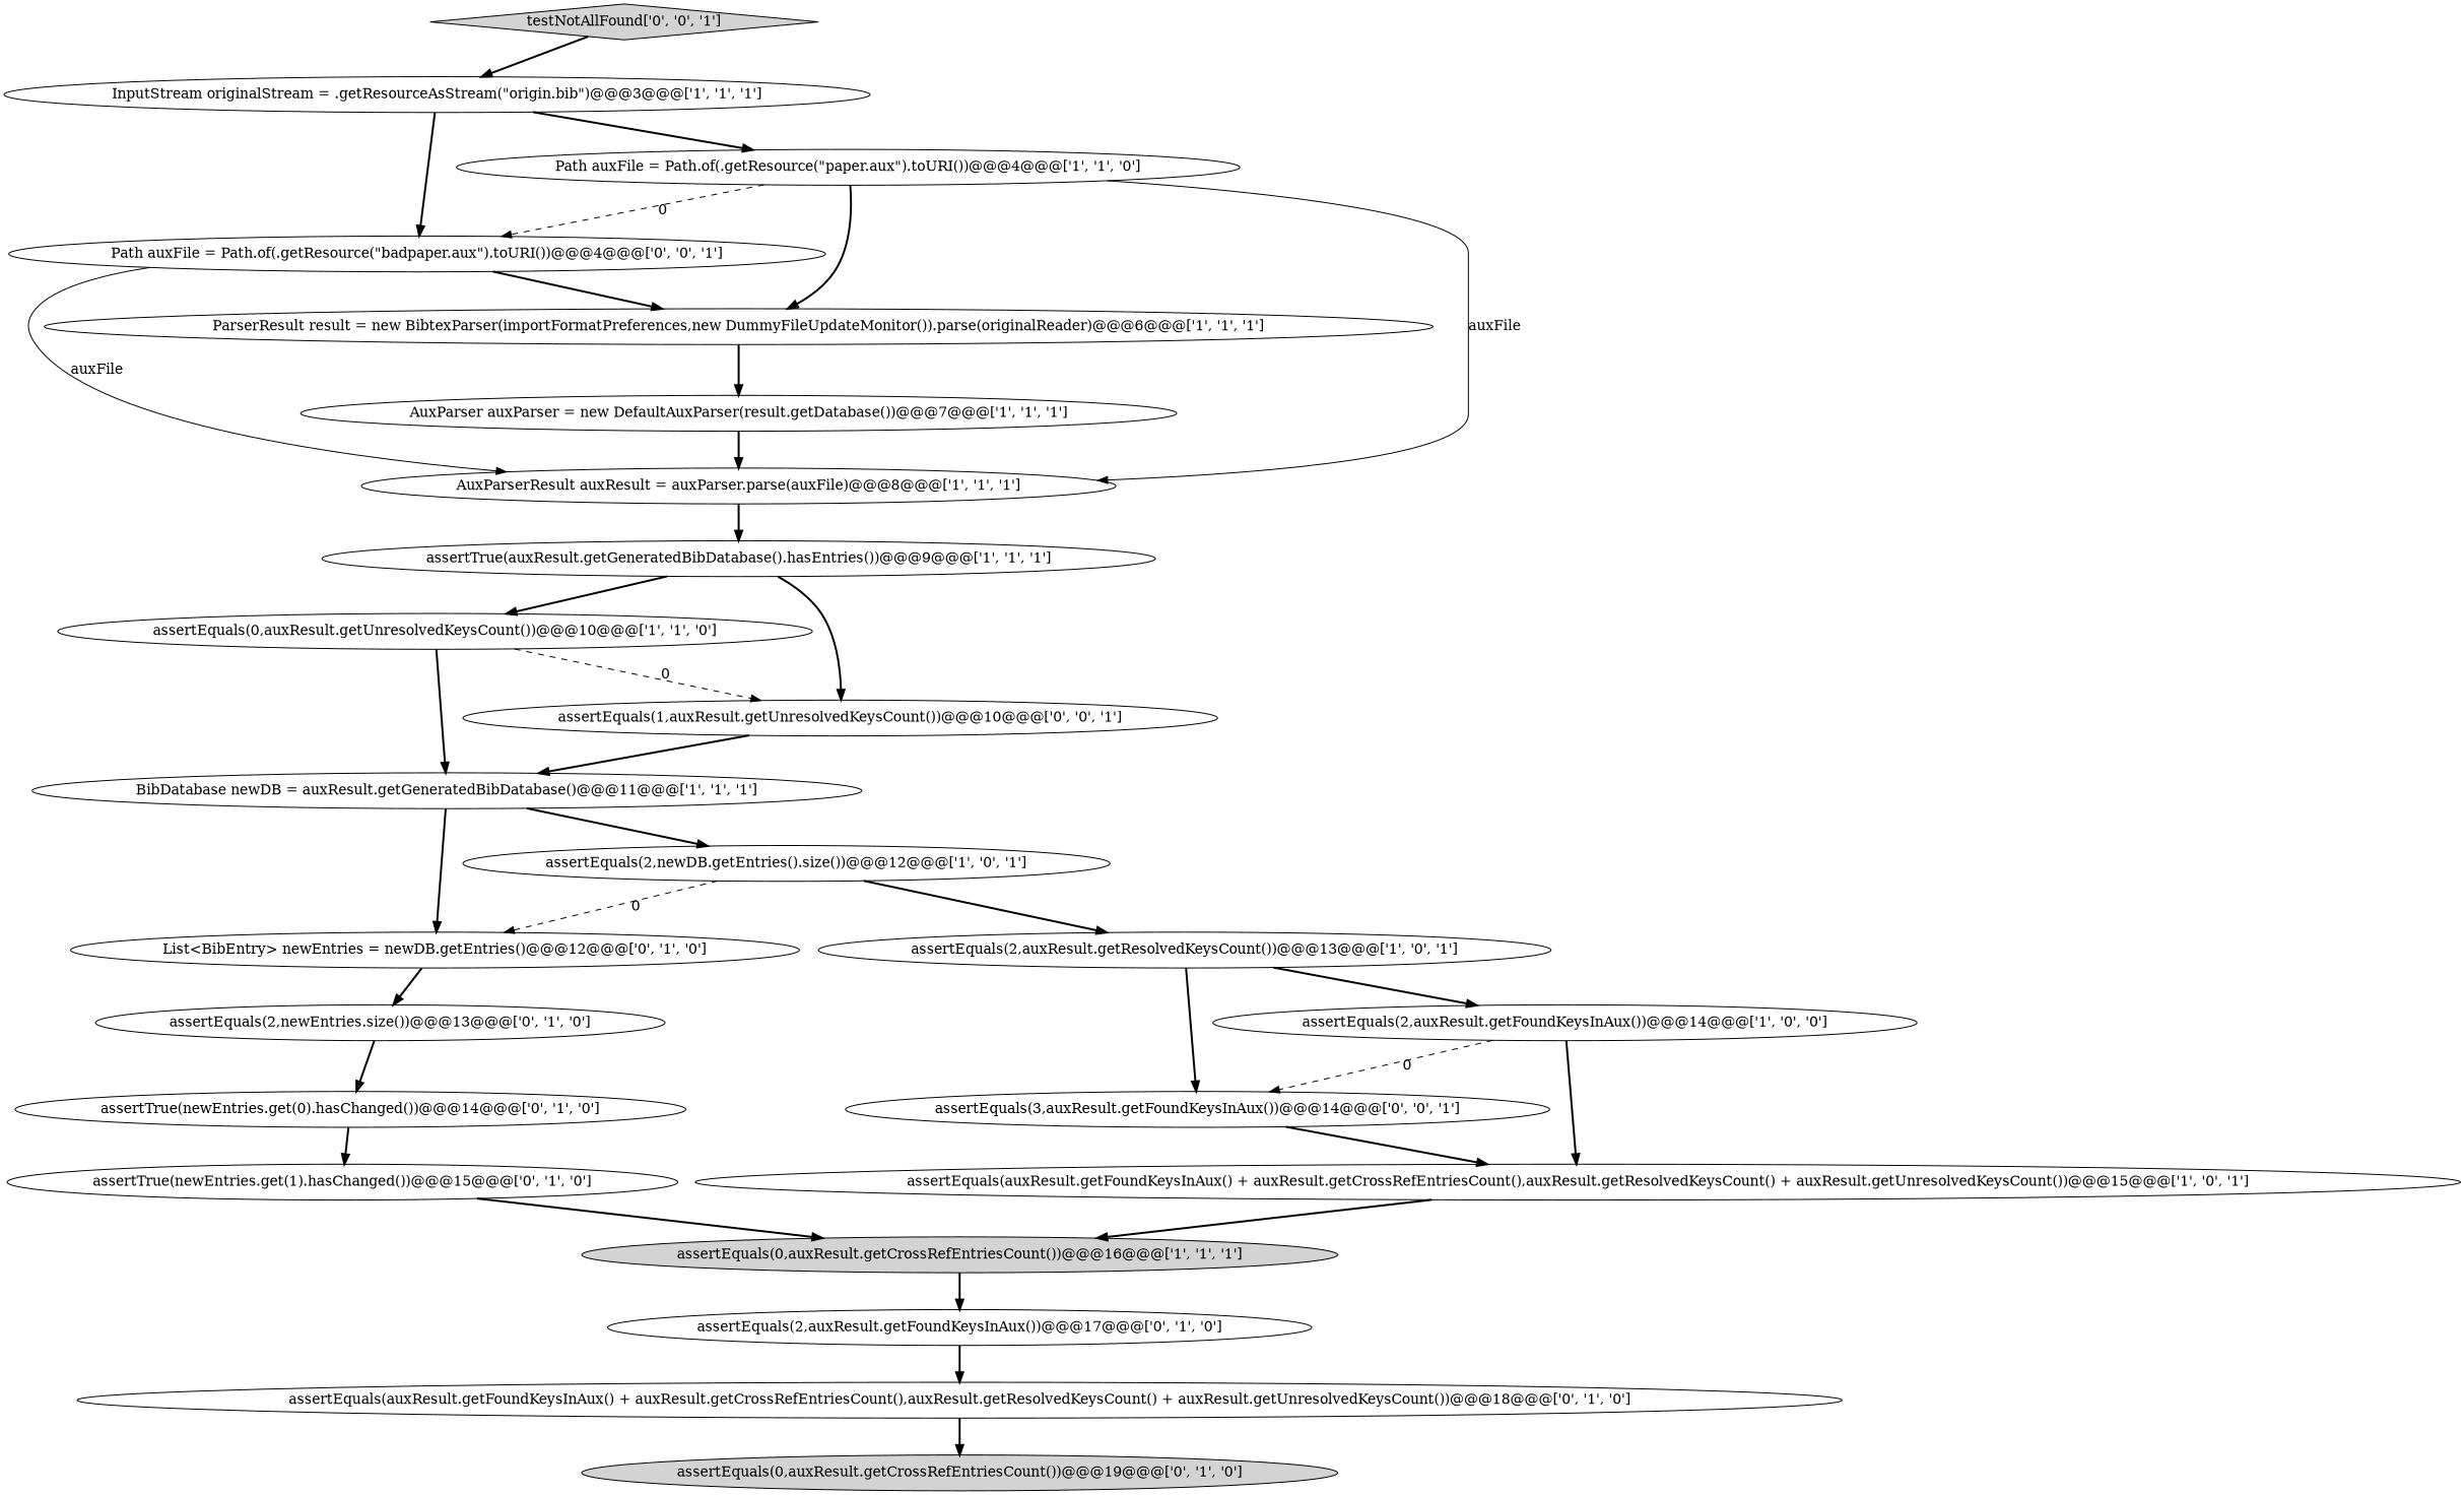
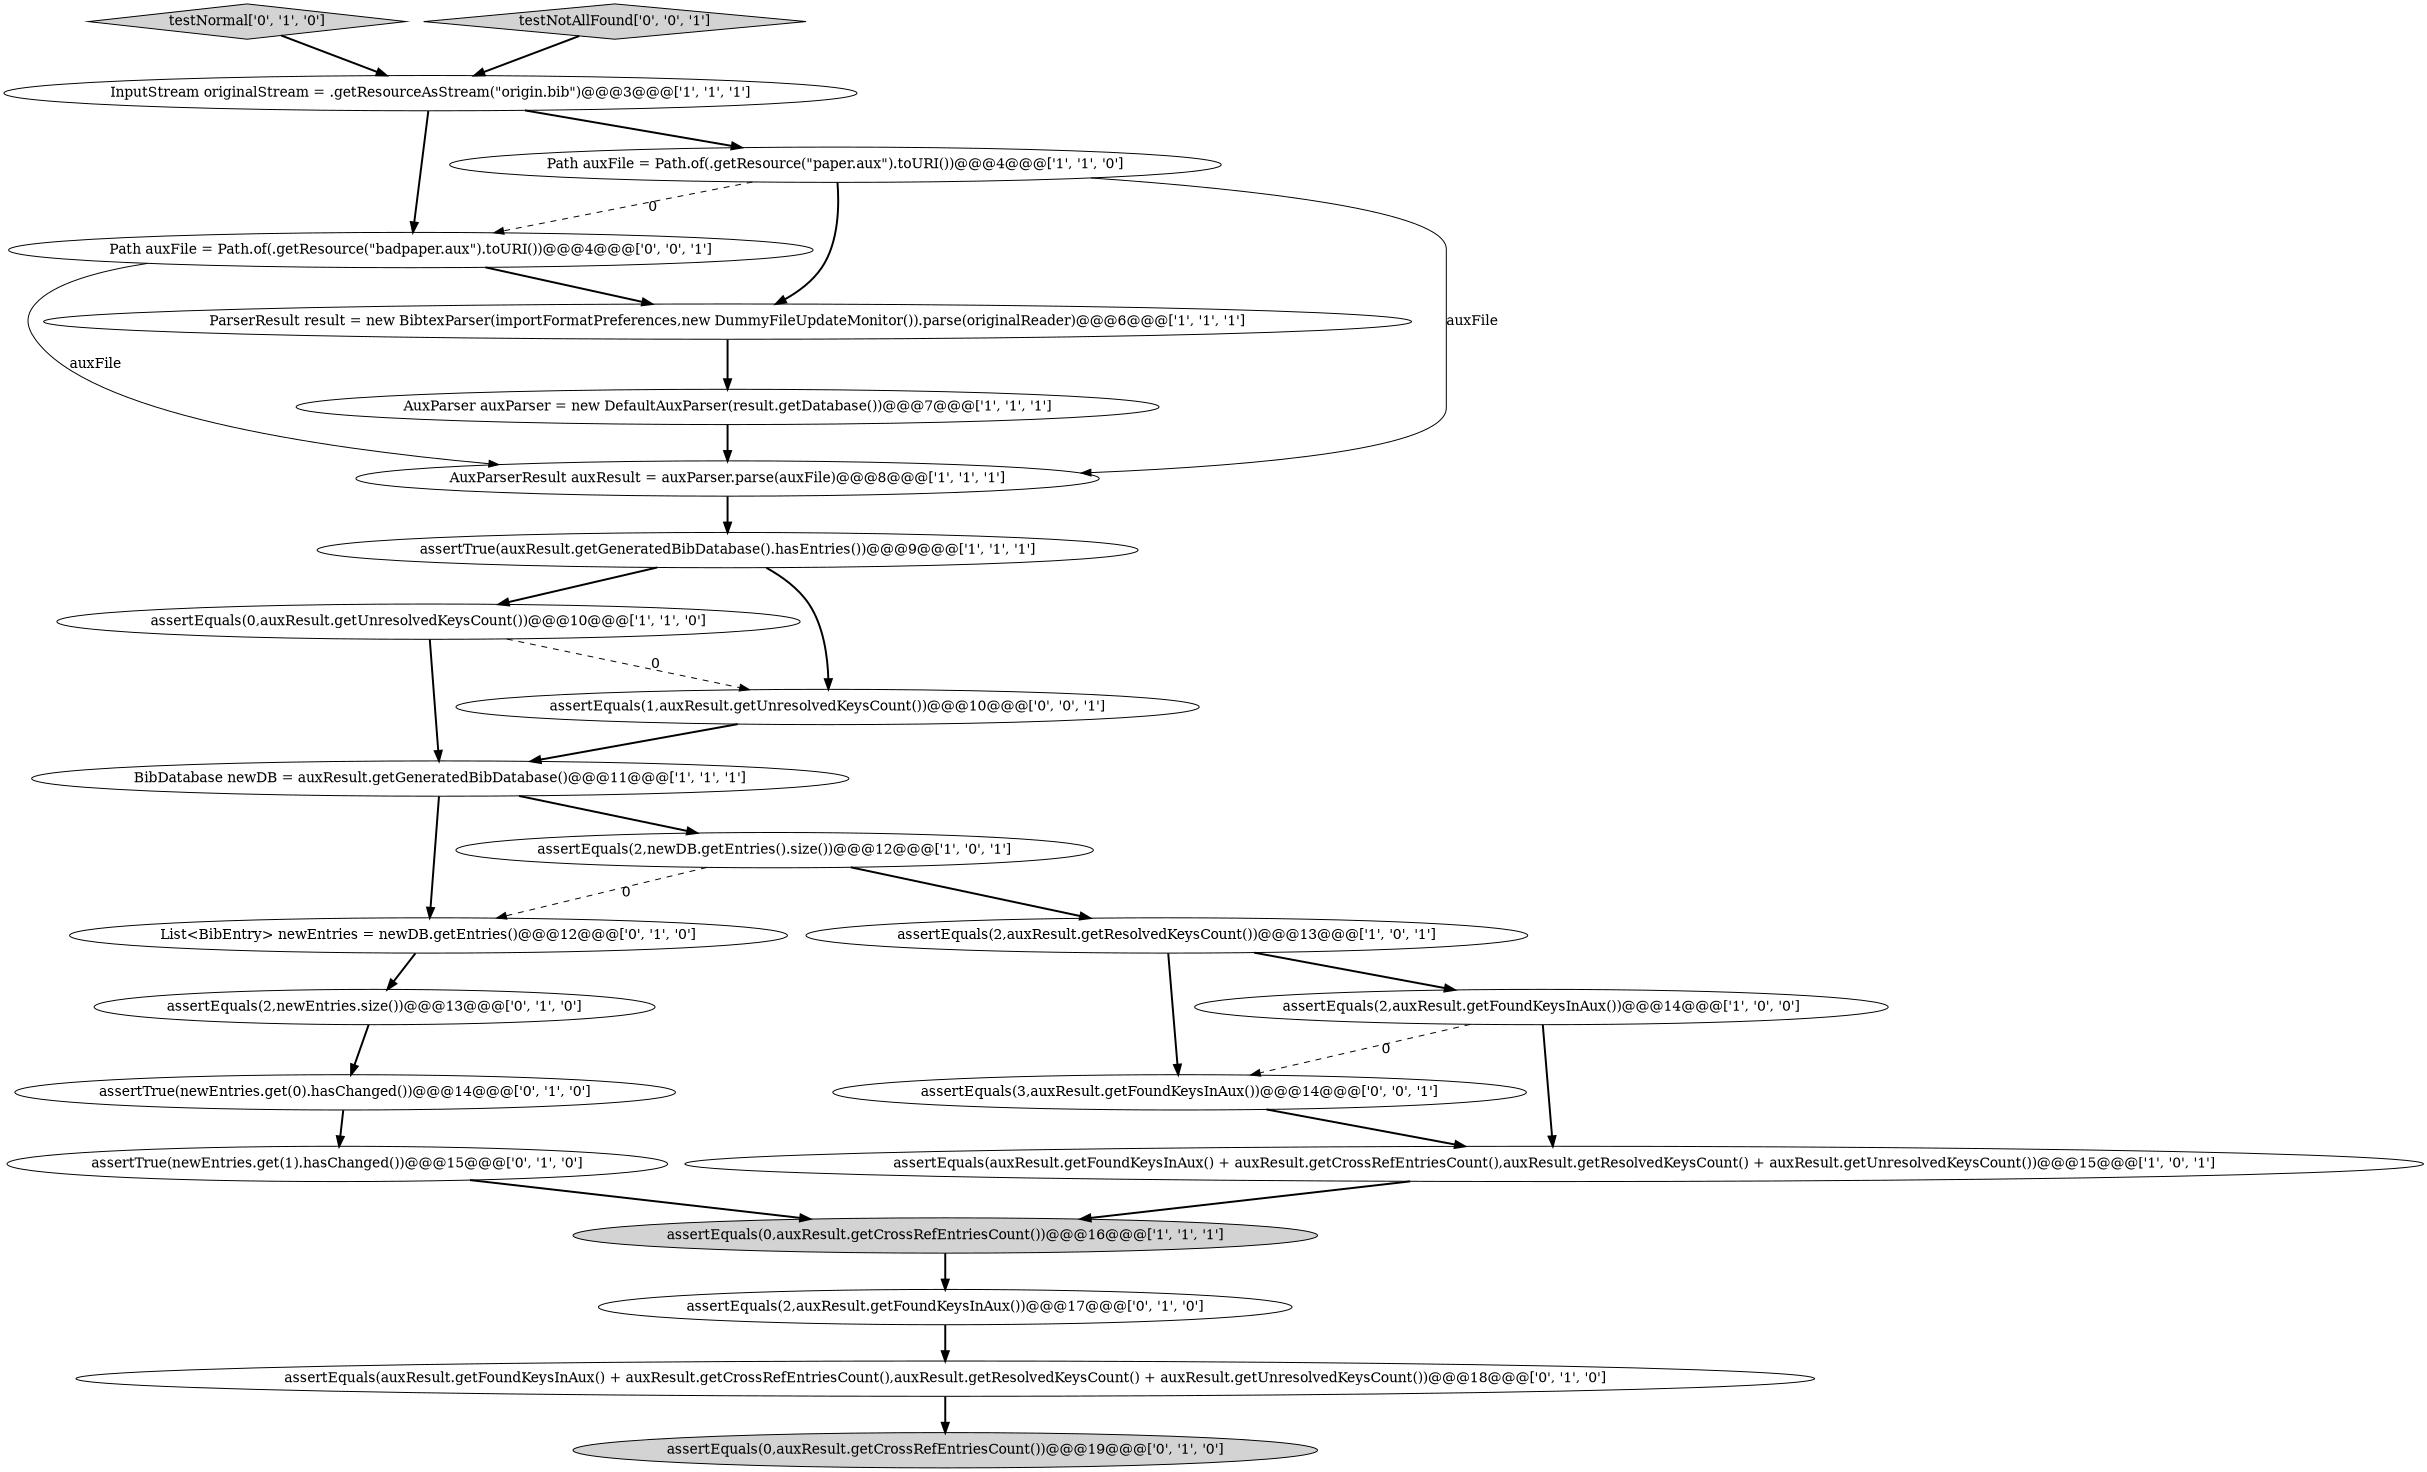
  digraph {
    node [fillcolor=white shape=ellipse style=filled]
    edge [style=bold]
    n1 [label="assertTrue(newEntries.get(1).hasChanged())@@@15@@@['0', '1', '0']"]
    n2 [fillcolor=lightgray label="assertEquals(0,auxResult.getCrossRefEntriesCount())@@@16@@@['1', '1', '1']"]
    n3 [label="assertEquals(2,auxResult.getFoundKeysInAux())@@@17@@@['0', '1', '0']"]
    n4 [label="assertEquals(auxResult.getFoundKeysInAux() + auxResult.getCrossRefEntriesCount(),auxResult.getResolvedKeysCount() + auxResult.getUnresolvedKeysCount())@@@18@@@['0', '1', '0']"]
    n5 [fillcolor=lightgray label="assertEquals(0,auxResult.getCrossRefEntriesCount())@@@19@@@['0', '1', '0']"]
    n6 [label="List<BibEntry> newEntries = newDB.getEntries()@@@12@@@['0', '1', '0']"]
    n7 [label="assertEquals(2,newEntries.size())@@@13@@@['0', '1', '0']"]
    n8 [label="assertTrue(newEntries.get(0).hasChanged())@@@14@@@['0', '1', '0']"]
    n9 [label="assertTrue(auxResult.getGeneratedBibDatabase().hasEntries())@@@9@@@['1', '1', '1']"]
    n10 [label="assertEquals(0,auxResult.getUnresolvedKeysCount())@@@10@@@['1', '1', '0']"]
    n11 [label="assertEquals(1,auxResult.getUnresolvedKeysCount())@@@10@@@['0', '0', '1']"]
    n12 [label="BibDatabase newDB = auxResult.getGeneratedBibDatabase()@@@11@@@['1', '1', '1']"]
    n13 [label="AuxParser auxParser = new DefaultAuxParser(result.getDatabase())@@@7@@@['1', '1', '1']"]
    n14 [label="AuxParserResult auxResult = auxParser.parse(auxFile)@@@8@@@['1', '1', '1']"]
    n15 [label="assertEquals(2,auxResult.getFoundKeysInAux())@@@14@@@['1', '0', '0']"]
    n16 [label="assertEquals(auxResult.getFoundKeysInAux() + auxResult.getCrossRefEntriesCount(),auxResult.getResolvedKeysCount() + auxResult.getUnresolvedKeysCount())@@@15@@@['1', '0', '1']"]
    n17 [label="assertEquals(3,auxResult.getFoundKeysInAux())@@@14@@@['0', '0', '1']"]
    n18 [label="assertEquals(2,newDB.getEntries().size())@@@12@@@['1', '0', '1']"]
    n19 [label="assertEquals(2,auxResult.getResolvedKeysCount())@@@13@@@['1', '0', '1']"]
    n20 [label="InputStream originalStream = .getResourceAsStream(\"origin.bib\")@@@3@@@['1', '1', '1']"]
    n21 [label="Path auxFile = Path.of(.getResource(\"badpaper.aux\").toURI())@@@4@@@['0', '0', '1']"]
    n22 [label="Path auxFile = Path.of(.getResource(\"paper.aux\").toURI())@@@4@@@['1', '1', '0']"]
    n23 [label="ParserResult result = new BibtexParser(importFormatPreferences,new DummyFileUpdateMonitor()).parse(originalReader)@@@6@@@['1', '1', '1']"]
+   n24 [fillcolor=lightgray label="testNormal['0', '1', '0']" shape=diamond]
    n25 [fillcolor=lightgray label="testNotAllFound['0', '0', '1']" shape=diamond]
    n1 -> n2
    n2 -> n3
    n3 -> n4
    n4 -> n5
    n6 -> n7
    n7 -> n8
    n8 -> n1
    n9 -> n10
    n9 -> n11
    n10 -> n11 [label=0 style=dashed]
    n10 -> n12
    n11 -> n12
    n12 -> n6
    n12 -> n18
    n13 -> n14
    n14 -> n9
    n15 -> n16
    n15 -> n17 [label=0 style=dashed]
    n16 -> n2
    n17 -> n16
    n18 -> n6 [label=0 style=dashed]
    n18 -> n19
    n19 -> n15
    n19 -> n17
    n20 -> n21
    n20 -> n22
    n21 -> n14 [label=auxFile style=solid]
    n21 -> n23
    n22 -> n14 [label=auxFile style=solid]
    n22 -> n21 [label=0 style=dashed]
    n22 -> n23
    n23 -> n13
+   n24 -> n20
    n25 -> n20
  }
